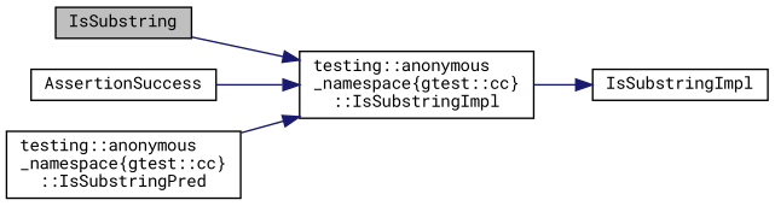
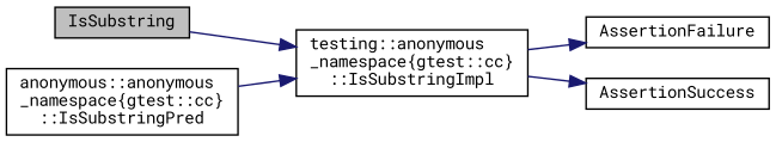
  digraph {
    fontname="Roboto Mono"
    rankdir=LR
    node [color=black fontname="Roboto Mono" fontsize=10 shape=record]
    edge [color=midnightblue fontname="Roboto Mono" fontsize=10 labelfontname=Helvetica labelfontsize=10 style=solid]
    n1 [fillcolor=grey75 fontcolor=black height=0.2 label=IsSubstring style=filled width=0.4]
    n2 [height=0.2 label="testing::anonymous\l_namespace\{gtest::cc\}\l::IsSubstringImpl" width=0.4]
-   n3 [height=0.2 label=IsSubstringImpl width=0.4]
+   n3 [height=0.2 label=AssertionFailure width=0.4]
    n4 [height=0.2 label=AssertionSuccess width=0.4]
-   n5 [height=0.2 label="testing::anonymous\l_namespace\{gtest::cc\}\l::IsSubstringPred" width=0.4]
+   n5 [height=0.2 label="anonymous::anonymous\l_namespace\{gtest::cc\}\l::IsSubstringPred" width=0.4]
    n1 -> n2
    n2 -> n3
-   n4 -> n2
+   n2 -> n4
    n5 -> n2
  }
